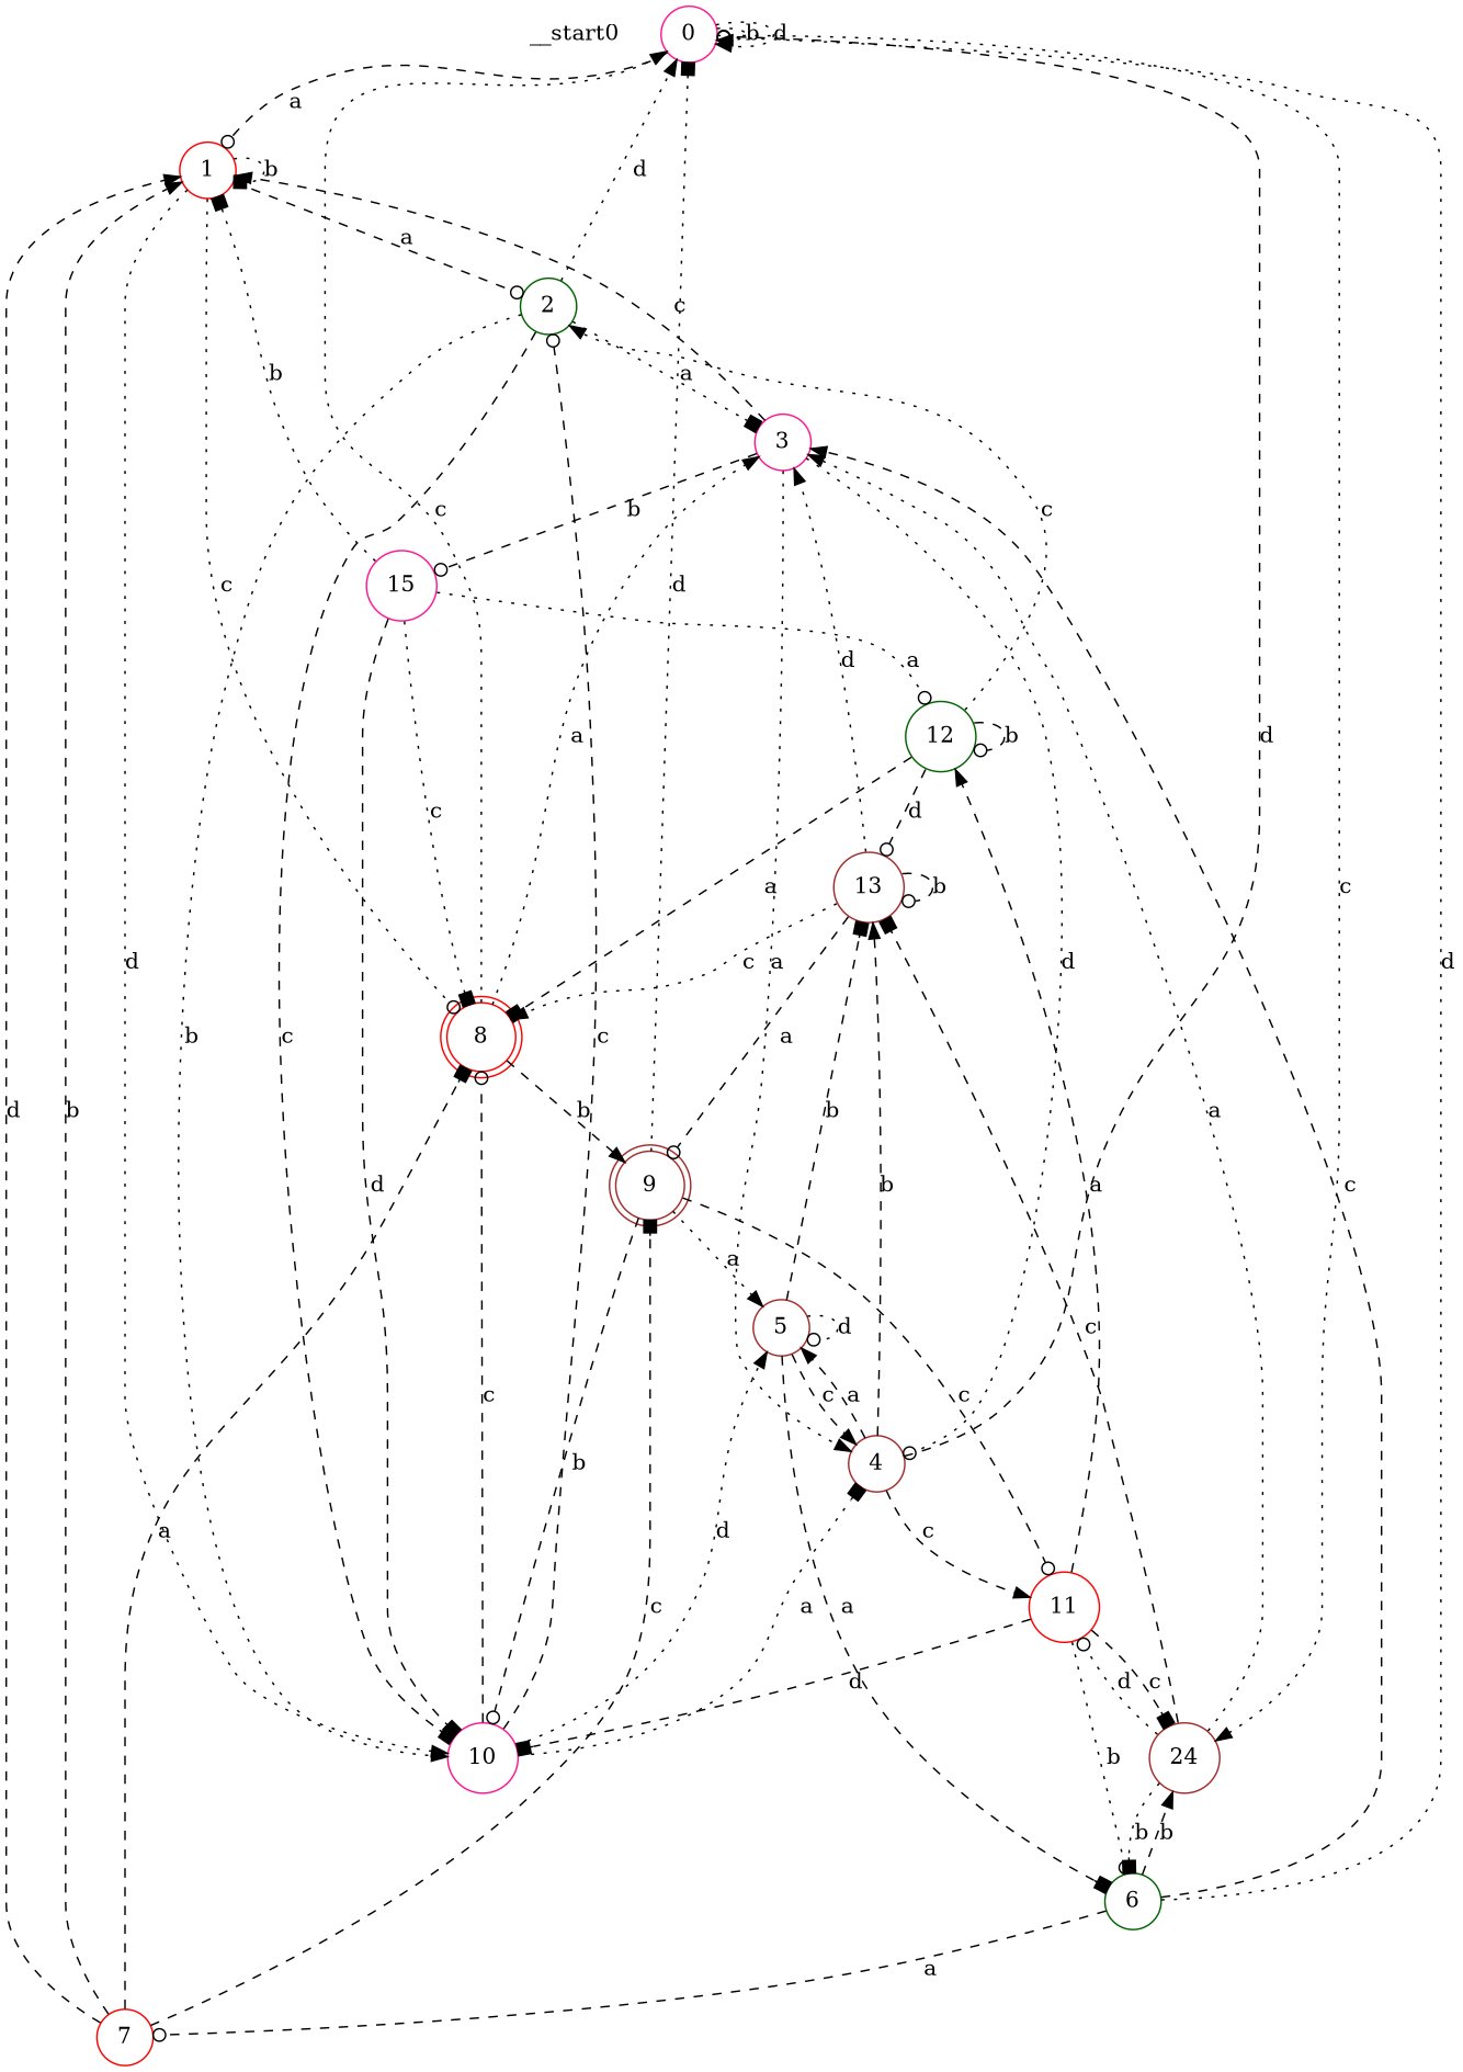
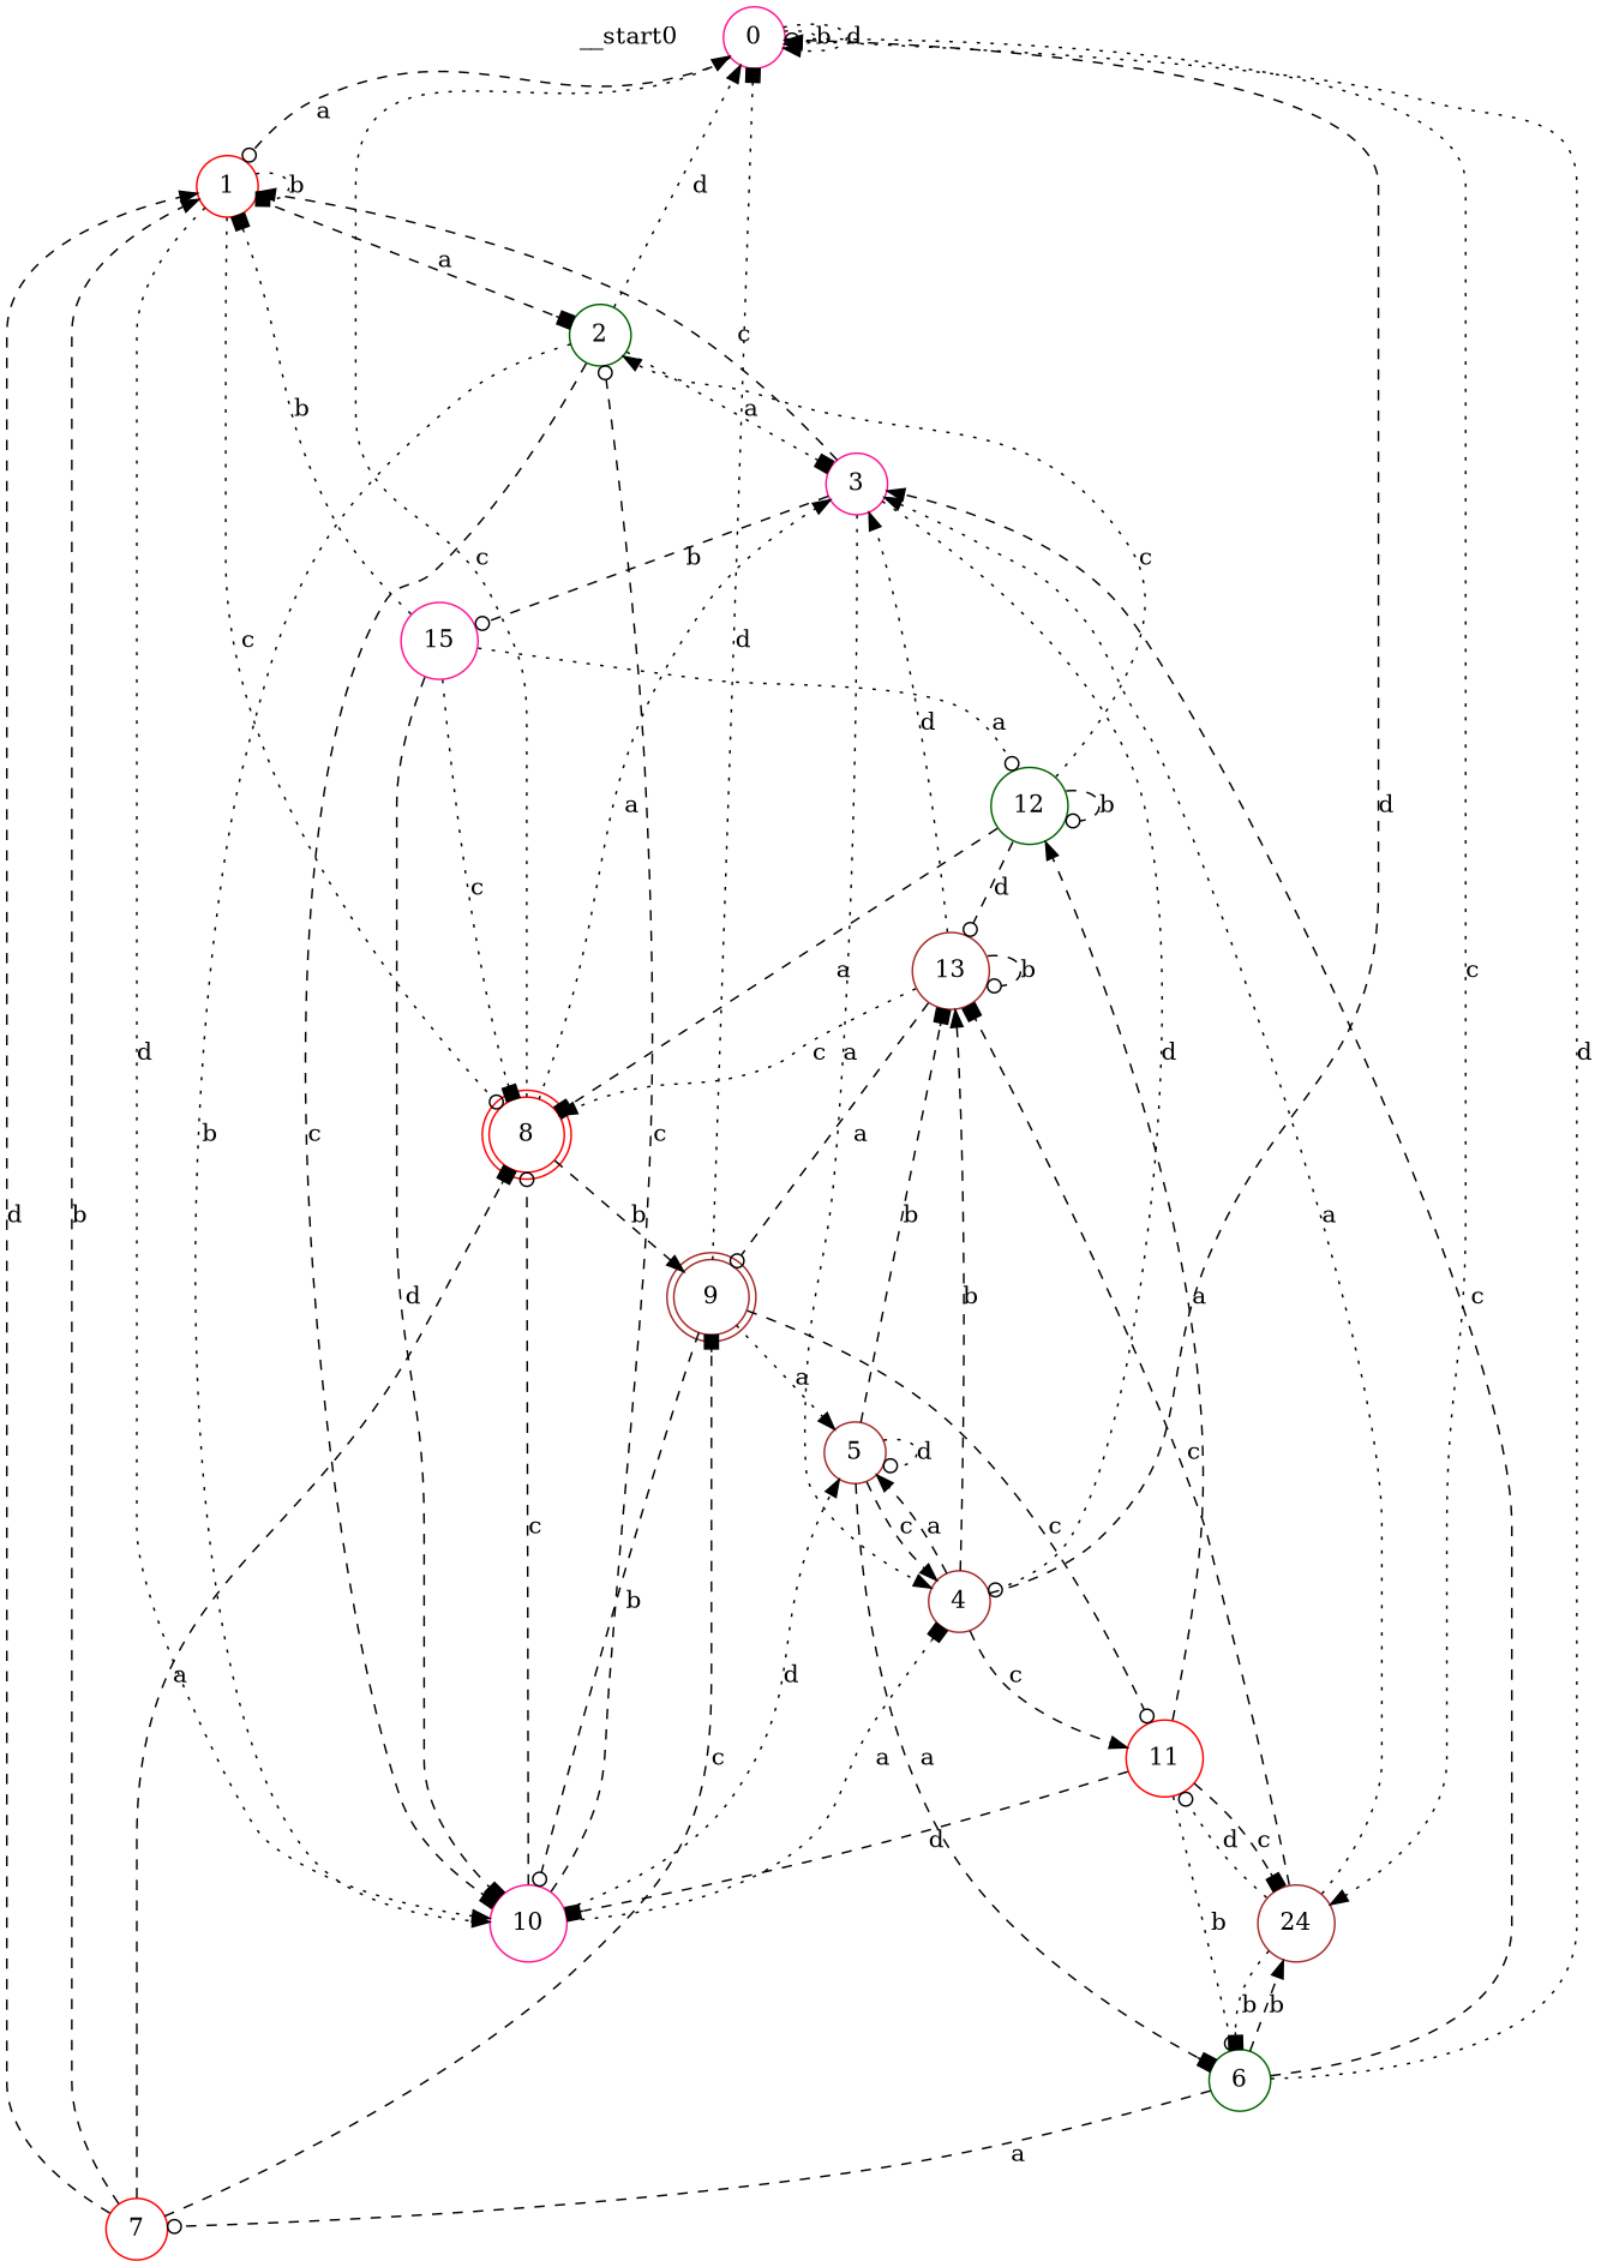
  digraph {
    rankdir=TB
    node [color=red shape=circle fillcolor=white style=filled]
    edge [arrowhead=normal style=dashed]
    __start0 [shape=none fillcolor="" style=""]
    n2 [color=deeppink label=0]
    n3 [label=1]
    n4 [color=brown label=24]
    n5 [color=darkgreen label=2]
    n6 [label=8 shape=doublecircle style="rounded,filled"]
    n7 [color=deeppink label=10]
    n8 [color=deeppink label=3]
    n9 [label=11]
    n10 [color=brown label=13]
    n11 [color=darkgreen label=6]
    n12 [color=brown label=9 shape=doublecircle style="rounded,filled"]
    n13 [color=brown label=4]
    n14 [color=brown label=5]
    n15 [color=deeppink label=15]
    n16 [color=darkgreen label=12]
    n17 [label=7]
    n2 -> n2 [label=b style=dotted]
    n2 -> n2 [label=d style=dotted]
    n2 -> n3 [arrowhead=odot label=a]
    n2 -> n4 [label=c style=dotted]
    n3 -> n3 [arrowhead=box label=b style=dotted]
-   n3 -> n5 [arrowhead=odot label=a]
+   n3 -> n5 [arrowhead=box label=a]
    n3 -> n6 [arrowhead=odot label=c style=dotted]
    n3 -> n7 [label=d style=dotted]
    n4 -> n8 [label=a style=dotted]
    n4 -> n9 [arrowhead=odot label=d style=dotted]
    n4 -> n10 [arrowhead=box label=c]
    n4 -> n11 [arrowhead=box label=b style=dotted]
    n5 -> n2 [label=d style=dotted]
    n5 -> n7 [label=b style=dotted]
    n5 -> n7 [arrowhead=box label=c]
    n5 -> n8 [arrowhead=box label=a style=dotted]
    n6 -> n2 [label=c style=dotted]
    n6 -> n8 [label=a style=dotted]
    n6 -> n12 [label=b]
    n7 -> n5 [arrowhead=odot label=c]
    n7 -> n6 [arrowhead=odot label=c]
    n7 -> n13 [arrowhead=box label=a style=dotted]
    n7 -> n14 [label=d style=dotted]
    n8 -> n3 [label=c]
    n8 -> n13 [label=a style=dotted]
    n8 -> n13 [arrowhead=odot label=d style=dotted]
    n8 -> n15 [arrowhead=odot label=b]
    n9 -> n4 [arrowhead=box label=c]
    n9 -> n7 [arrowhead=box label=d]
    n9 -> n11 [arrowhead=odot label=b style=dotted]
    n9 -> n16 [label=a]
    n10 -> n6 [label=c style=dotted]
    n10 -> n8 [label=d style=dotted]
    n10 -> n10 [arrowhead=odot label=b]
    n10 -> n12 [arrowhead=odot label=a]
-   n11 -> n2 [arrowhead=odot label=d style=dotted]
+   n11 -> n2 [label=d style=dotted]
    n11 -> n4 [label=b]
    n11 -> n8 [label=c]
    n11 -> n17 [arrowhead=odot label=a]
    n12 -> n2 [arrowhead=box label=d style=dotted]
    n12 -> n7 [arrowhead=odot label=b]
    n12 -> n9 [arrowhead=odot label=c]
    n12 -> n14 [label=a style=dotted]
    n13 -> n2 [arrowhead=odot label=d]
    n13 -> n9 [label=c]
    n13 -> n10 [label=b]
    n13 -> n14 [label=a]
    n14 -> n10 [arrowhead=box label=b]
    n14 -> n11 [arrowhead=box label=a]
    n14 -> n13 [label=c]
    n14 -> n14 [arrowhead=odot label=d style=dotted]
    n15 -> n3 [arrowhead=box label=b style=dotted]
    n15 -> n6 [arrowhead=box label=c style=dotted]
    n15 -> n7 [arrowhead=box label=d]
    n15 -> n16 [arrowhead=odot label=a style=dotted]
    n16 -> n5 [label=c style=dotted]
    n16 -> n6 [arrowhead=box label=a]
    n16 -> n10 [arrowhead=odot label=d]
    n16 -> n16 [arrowhead=odot label=b]
    n17 -> n3 [label=b]
    n17 -> n3 [label=d]
    n17 -> n6 [arrowhead=box label=a]
    n17 -> n12 [arrowhead=box label=c]
  }
